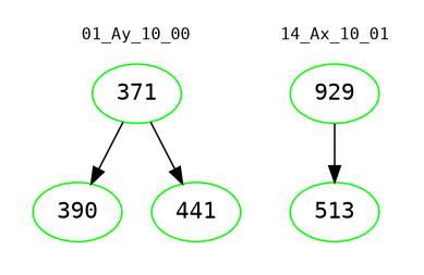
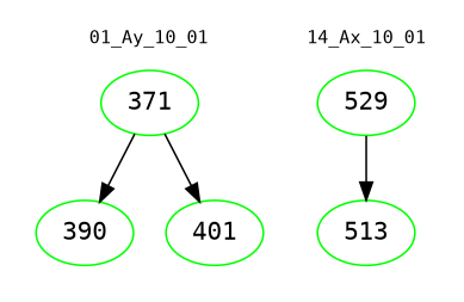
  digraph {
    fontname="DejaVu Sans Mono"
    node [color=green fontname="DejaVu Sans Mono"]
    edge [color=black fontname="DejaVu Sans Mono"]
    n1 [label=371]
    n2 [label=390]
-   n3 [label=441]
-   n4 [label=929]
+   n3 [label=401]
+   n4 [label=529]
    n5 [label=513]
    subgraph cluster_1 {
      color=white
      fontsize=10
-     label="01_Ay_10_00"
+     label="01_Ay_10_01"
      n1
      n2
      n3
    }
    subgraph cluster_2 {
      color=white
      fontsize=10
      label="14_Ax_10_01"
      n4
      n5
    }
    n1 -> n2
    n1 -> n3
    n4 -> n5
  }
